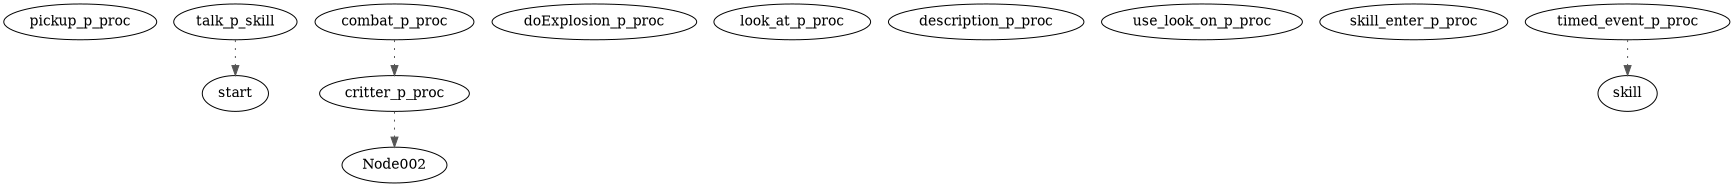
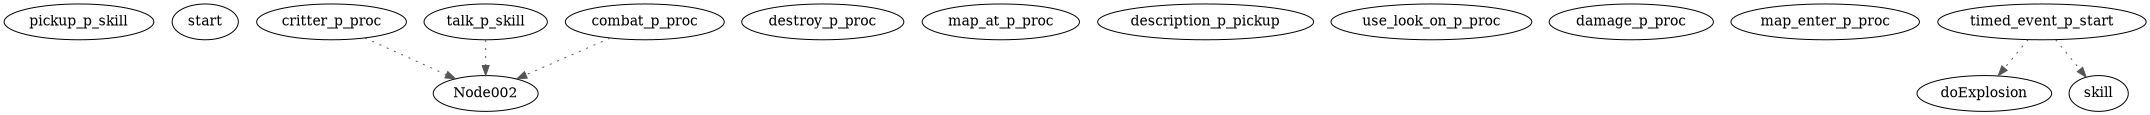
  digraph {
    node [color="#000000" fillcolor="#FFFFFF" style=filled]
    edge [color="#555555" style=dotted]
-   pickup_p_proc
+   pickup_p_proc [label=pickup_p_skill]
    start
    critter_p_proc
    Node002
    n5 [label=talk_p_skill]
-   destroy_p_proc [label=doExplosion_p_proc]
-   look_at_p_proc
-   description_p_proc
+   destroy_p_proc
+   look_at_p_proc [label=map_at_p_proc]
+   description_p_proc [label=description_p_pickup]
    n9 [label=use_look_on_p_proc]
-   map_enter_p_proc [label=skill_enter_p_proc]
+   damage_p_proc
+   map_enter_p_proc
    combat_p_proc
-   timed_event_p_proc
+   timed_event_p_proc [label=timed_event_p_start]
+   doExplosion
    n15 [label=skill]
    critter_p_proc -> Node002
-   n5 -> start
-   combat_p_proc -> critter_p_proc
+   n5 -> Node002
+   combat_p_proc -> Node002
+   timed_event_p_proc -> doExplosion
    timed_event_p_proc -> n15
  }
